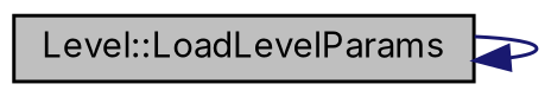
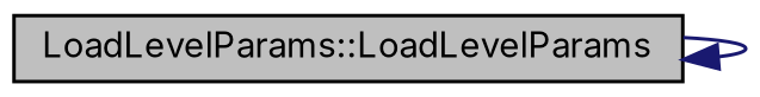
  digraph {
    rankdir=TB
    fontname=Inter
-   n1 [color=black fillcolor=grey75 fontcolor=black fontname=Inter fontsize=10 height=0.2 label="Level::LoadLevelParams" shape=record style=filled width=0.4]
+   n1 [color=black fillcolor=grey75 fontcolor=black fontname=Inter fontsize=10 height=0.2 label="LoadLevelParams::LoadLevelParams" shape=record style=filled width=0.4]
    n1 -> n1 [color=midnightblue fontname=Inter fontsize=10 labelfontname=Helvetica labelfontsize=10 style=solid]
  }
